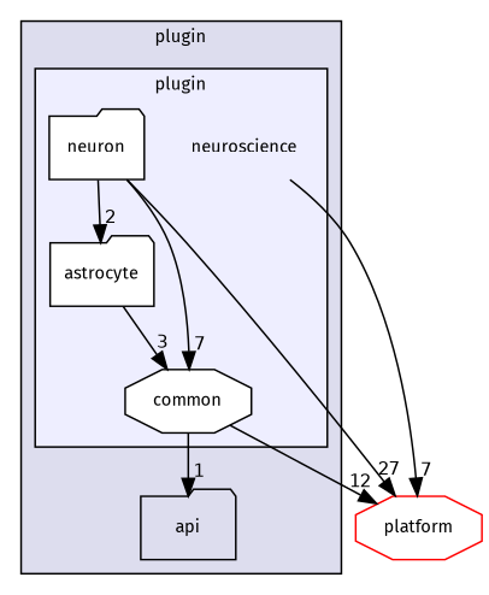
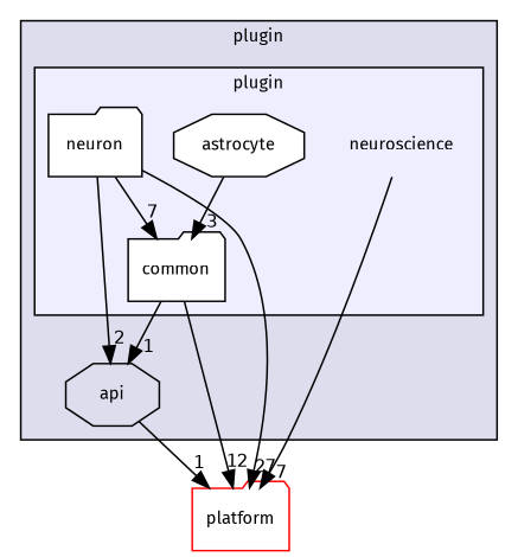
  digraph {
    compound=true
    fontname="Fira Sans"
    node [fontname="Fira Sans" fontsize=10 shape=folder fillcolor=white style=filled]
    edge [fontname="Fira Sans" headlabel=7 labeldistance=1.5 labelfontname=Helvetica labelfontsize=10]
    n1 [label=neuroscience shape=plaintext fillcolor="" style=""]
-   n2 [label=astrocyte]
-   n3 [label=common shape=octagon]
+   n2 [label=astrocyte shape=octagon]
+   n3 [label=common]
    n4 [label=neuron]
-   n5 [label=api fillcolor="" style=""]
-   n6 [color=red label=platform shape=octagon]
+   n5 [label=api shape=octagon fillcolor="" style=""]
+   n6 [color=red label=platform]
    subgraph cluster_1 {
      bgcolor="#ddddee"
      fontsize=10
      label=plugin
      pencolor=black
      n5
      subgraph cluster_2 {
        bgcolor="#eeeeff"
        fontsize=10
        label=plugin
        pencolor=black
        n1
        n2
        n3
        n4
      }
    }
    n1 -> n6
    n2 -> n3 [headlabel=3]
    n3 -> n5 [headlabel=1]
    n3 -> n6 [headlabel=12]
    n4 -> n3
-   n4 -> n2 [headlabel=2]
+   n4 -> n5 [headlabel=2]
    n4 -> n6 [headlabel=27]
+   n5 -> n6 [headlabel=1]
  }
